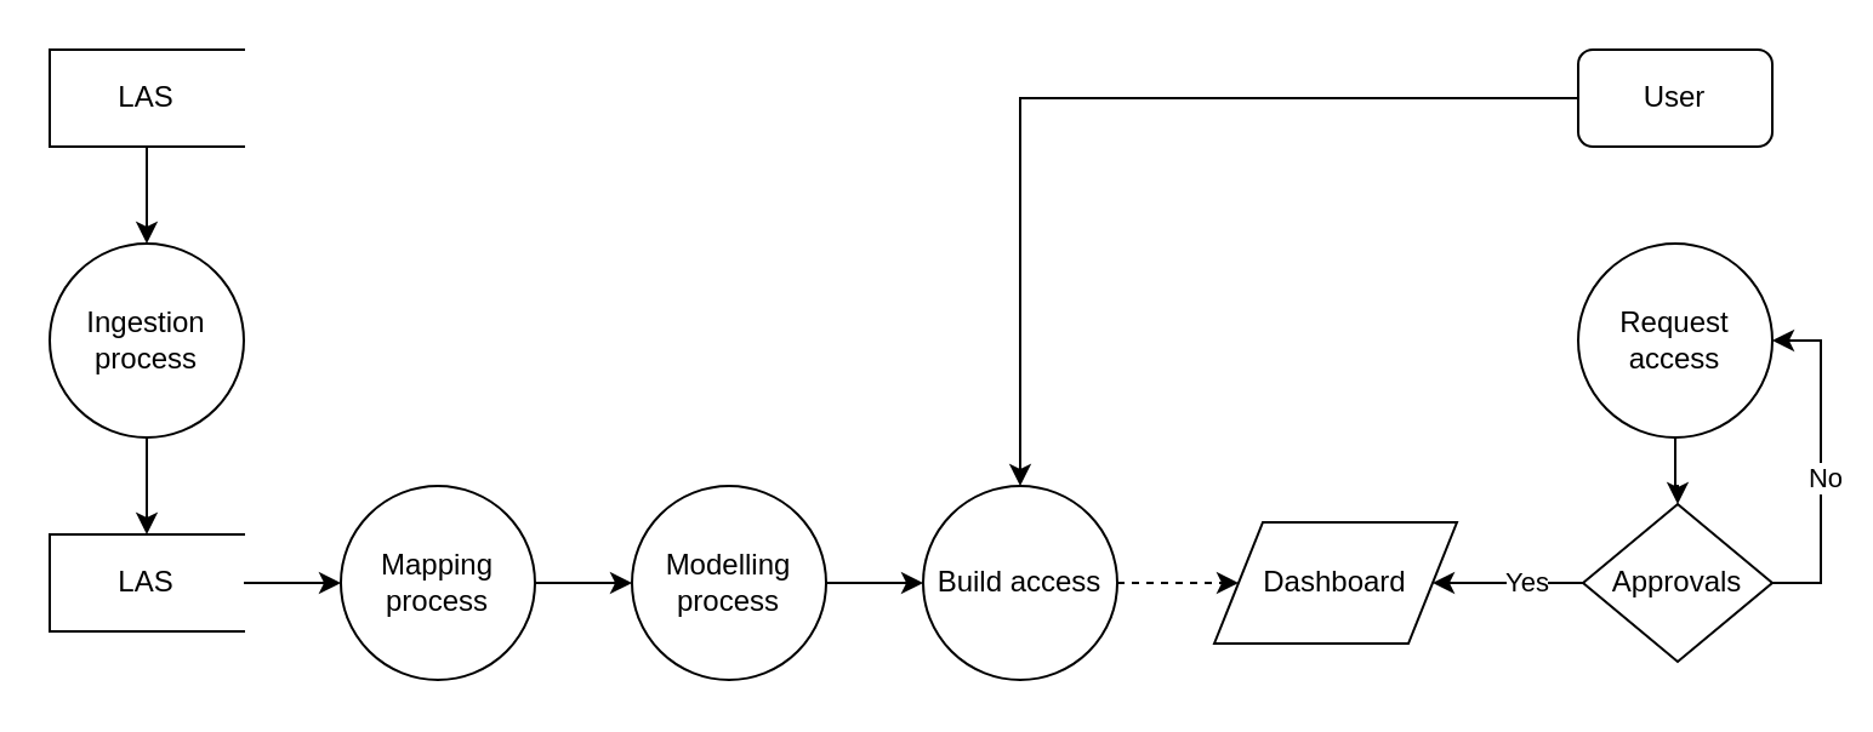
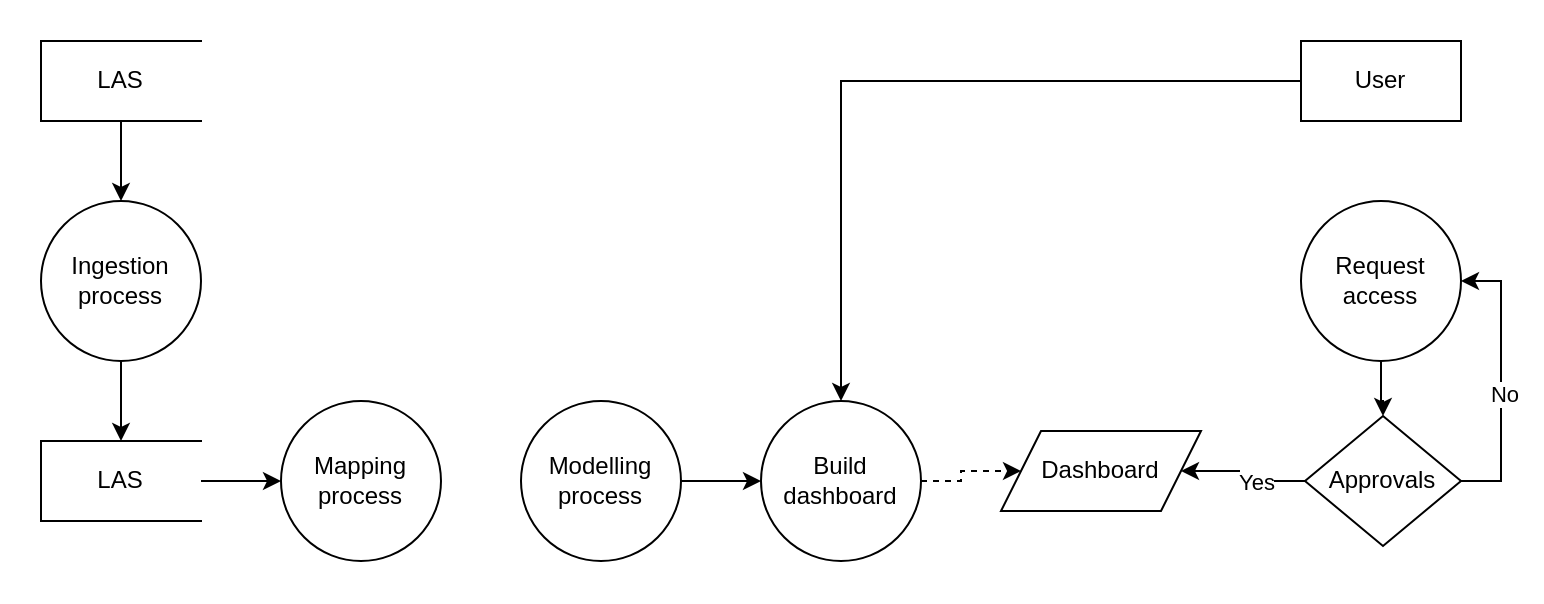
  <mxCell id="0" />
  <mxCell id="1" parent="0" />
  <mxCell id="2" style="edgeStyle=orthogonalEdgeStyle;rounded=0;orthogonalLoop=1;jettySize=auto;html=1;" edge="1" parent="1" source="3" target="5"><mxGeometry relative="1" as="geometry" /></mxCell>
  <mxCell id="3" value="LAS" style="html=1;dashed=0;whiteSpace=wrap;shape=partialRectangle;right=0;" vertex="1" parent="1"><mxGeometry x="20" y="20" width="80" height="40" as="geometry" /></mxCell>
  <mxCell id="4" style="edgeStyle=orthogonalEdgeStyle;rounded=0;orthogonalLoop=1;jettySize=auto;html=1;entryX=0.5;entryY=0;entryDx=0;entryDy=0;" edge="1" parent="1" source="5" target="7"><mxGeometry relative="1" as="geometry" /></mxCell>
  <mxCell id="5" value="Ingestion process" style="shape=ellipse;html=1;dashed=0;whiteSpace=wrap;perimeter=ellipsePerimeter;" vertex="1" parent="1"><mxGeometry x="20" y="100" width="80" height="80" as="geometry" /></mxCell>
  <mxCell id="6" style="edgeStyle=orthogonalEdgeStyle;rounded=0;orthogonalLoop=1;jettySize=auto;html=1;" edge="1" parent="1" source="7" target="9"><mxGeometry relative="1" as="geometry" /></mxCell>
  <mxCell id="7" value="LAS" style="html=1;dashed=0;whiteSpace=wrap;shape=partialRectangle;right=0;" vertex="1" parent="1"><mxGeometry x="20" y="220" width="80" height="40" as="geometry" /></mxCell>
- <mxCell id="8" style="edgeStyle=orthogonalEdgeStyle;rounded=0;orthogonalLoop=1;jettySize=auto;html=1;entryX=0;entryY=0.5;entryDx=0;entryDy=0;" edge="1" parent="1" source="9" target="11"><mxGeometry relative="1" as="geometry" /></mxCell>
  <mxCell id="9" value="Mapping process" style="shape=ellipse;html=1;dashed=0;whiteSpace=wrap;perimeter=ellipsePerimeter;" vertex="1" parent="1"><mxGeometry x="140" y="200" width="80" height="80" as="geometry" /></mxCell>
  <mxCell id="10" value="" style="edgeStyle=orthogonalEdgeStyle;rounded=0;orthogonalLoop=1;jettySize=auto;html=1;" edge="1" parent="1" source="11" target="13"><mxGeometry relative="1" as="geometry" /></mxCell>
  <mxCell id="11" value="Modelling process" style="shape=ellipse;html=1;dashed=0;whiteSpace=wrap;perimeter=ellipsePerimeter;" vertex="1" parent="1"><mxGeometry x="260" y="200" width="80" height="80" as="geometry" /></mxCell>
  <mxCell id="12" style="edgeStyle=orthogonalEdgeStyle;rounded=0;orthogonalLoop=1;jettySize=auto;html=1;dashed=1;" edge="1" parent="1" source="13" target="14"><mxGeometry relative="1" as="geometry" /></mxCell>
- <mxCell id="13" value="Build access" style="shape=ellipse;html=1;dashed=0;whiteSpace=wrap;perimeter=ellipsePerimeter;" vertex="1" parent="1"><mxGeometry x="380" y="200" width="80" height="80" as="geometry" /></mxCell>
- <mxCell id="14" value="Dashboard" style="shape=parallelogram;perimeter=parallelogramPerimeter;whiteSpace=wrap;html=1;dashed=0;" vertex="1" parent="1"><mxGeometry x="500" y="215" width="100" height="50" as="geometry" /></mxCell>
+ <mxCell id="13" value="Build dashboard" style="shape=ellipse;html=1;dashed=0;whiteSpace=wrap;perimeter=ellipsePerimeter;" vertex="1" parent="1"><mxGeometry x="380" y="200" width="80" height="80" as="geometry" /></mxCell>
+ <mxCell id="14" value="Dashboard" style="shape=parallelogram;perimeter=parallelogramPerimeter;whiteSpace=wrap;html=1;dashed=0;" vertex="1" parent="1"><mxGeometry x="500" y="215" width="100" height="40" as="geometry" /></mxCell>
  <mxCell id="15" style="edgeStyle=orthogonalEdgeStyle;rounded=0;orthogonalLoop=1;jettySize=auto;html=1;" edge="1" parent="1" source="16" target="13"><mxGeometry relative="1" as="geometry" /></mxCell>
- <mxCell id="16" value="User" style="html=1;dashed=0;whiteSpace=wrap;rounded=1;" vertex="1" parent="1"><mxGeometry x="650" y="20" width="80" height="40" as="geometry" /></mxCell>
+ <mxCell id="16" value="User" style="html=1;dashed=0;whiteSpace=wrap;" vertex="1" parent="1"><mxGeometry x="650" y="20" width="80" height="40" as="geometry" /></mxCell>
  <mxCell id="17" style="edgeStyle=orthogonalEdgeStyle;rounded=0;orthogonalLoop=1;jettySize=auto;html=1;entryX=1;entryY=0.5;entryDx=0;entryDy=0;" edge="1" parent="1" source="21" target="23"><mxGeometry relative="1" as="geometry"><Array as="points"><mxPoint x="750" y="240" /><mxPoint x="750" y="140" /></Array></mxGeometry></mxCell>
  <mxCell id="18" value="No" style="edgeLabel;html=1;align=center;verticalAlign=middle;resizable=0;points=[];" vertex="1" connectable="0" parent="17"><mxGeometry x="-0.08" y="-1" relative="1" as="geometry"><mxPoint as="offset" /></mxGeometry></mxCell>
  <mxCell id="19" style="edgeStyle=orthogonalEdgeStyle;rounded=0;orthogonalLoop=1;jettySize=auto;html=1;" edge="1" parent="1" source="21" target="14"><mxGeometry relative="1" as="geometry" /></mxCell>
  <mxCell id="20" value="Yes" style="edgeLabel;html=1;align=center;verticalAlign=middle;resizable=0;points=[];" vertex="1" connectable="0" parent="19"><mxGeometry x="-0.229" y="-1" relative="1" as="geometry"><mxPoint as="offset" /></mxGeometry></mxCell>
  <mxCell id="21" value="Approvals" style="shape=rhombus;html=1;dashed=0;whiteSpace=wrap;perimeter=rhombusPerimeter;" vertex="1" parent="1"><mxGeometry x="652" y="207.5" width="78" height="65" as="geometry" /></mxCell>
  <mxCell id="22" style="edgeStyle=orthogonalEdgeStyle;rounded=0;orthogonalLoop=1;jettySize=auto;html=1;" edge="1" parent="1" source="23" target="21"><mxGeometry relative="1" as="geometry" /></mxCell>
  <mxCell id="23" value="Request access" style="shape=ellipse;html=1;dashed=0;whiteSpace=wrap;perimeter=ellipsePerimeter;" vertex="1" parent="1"><mxGeometry x="650" y="100" width="80" height="80" as="geometry" /></mxCell>
